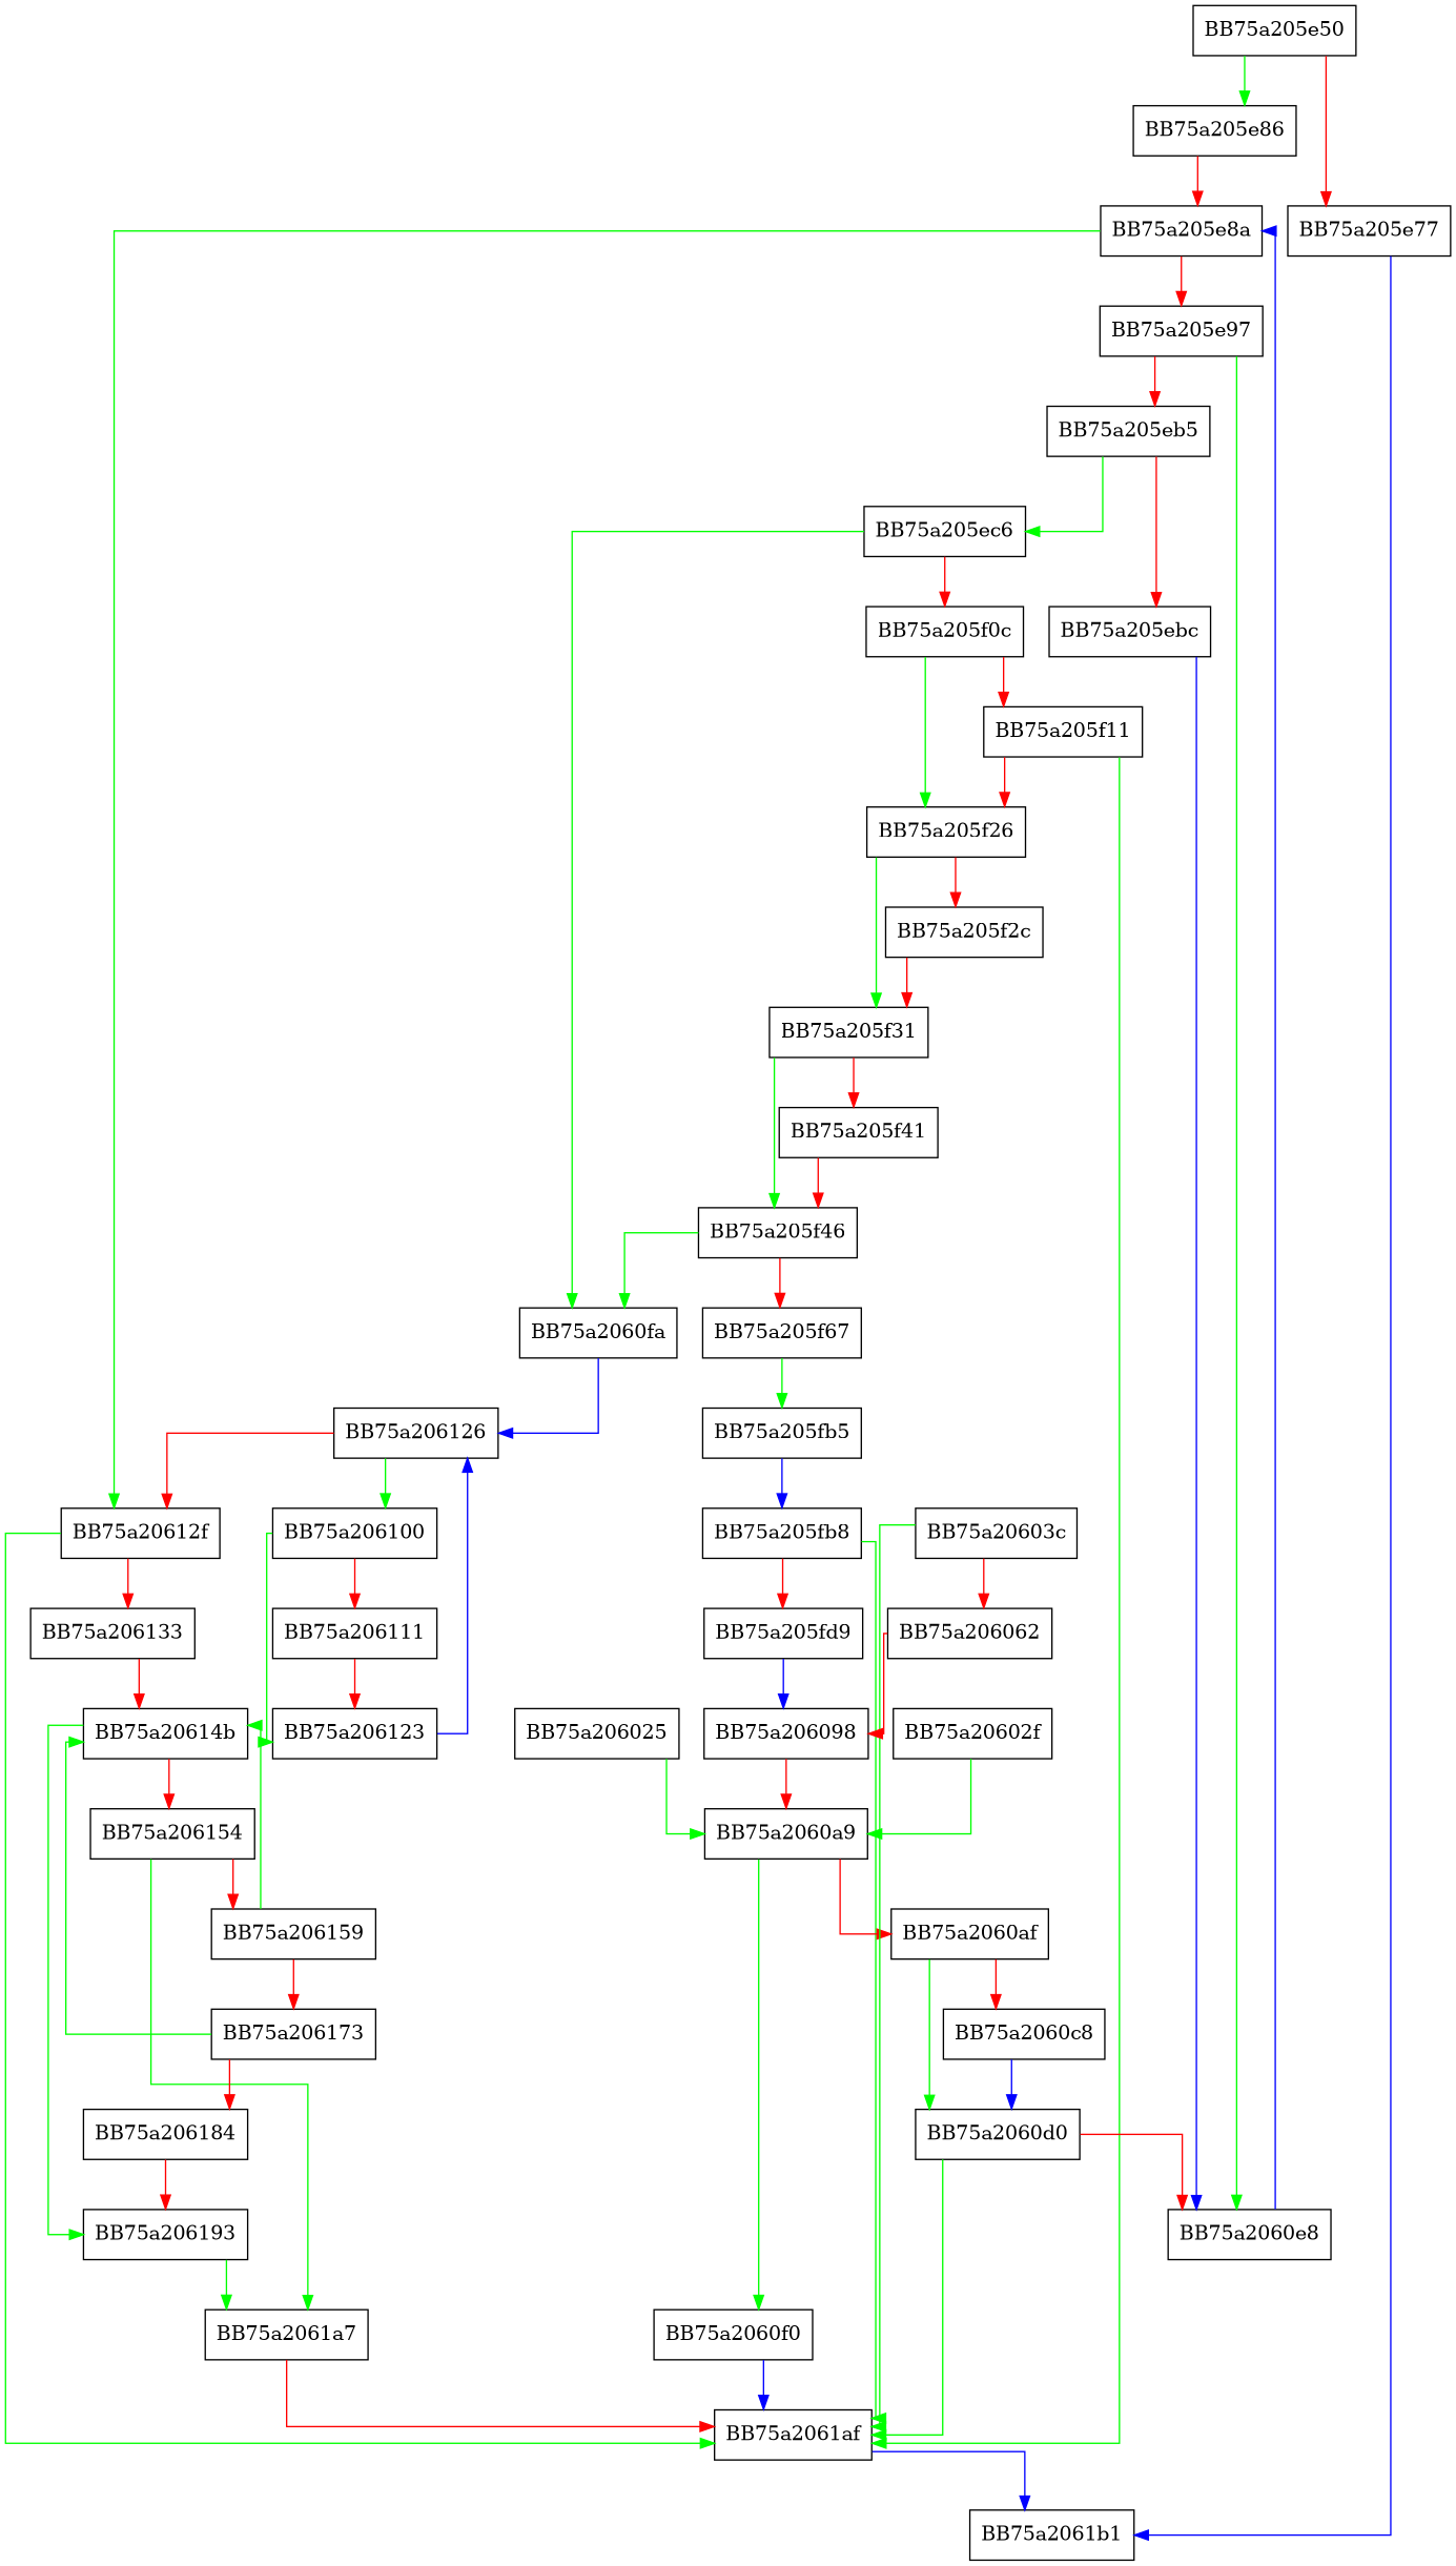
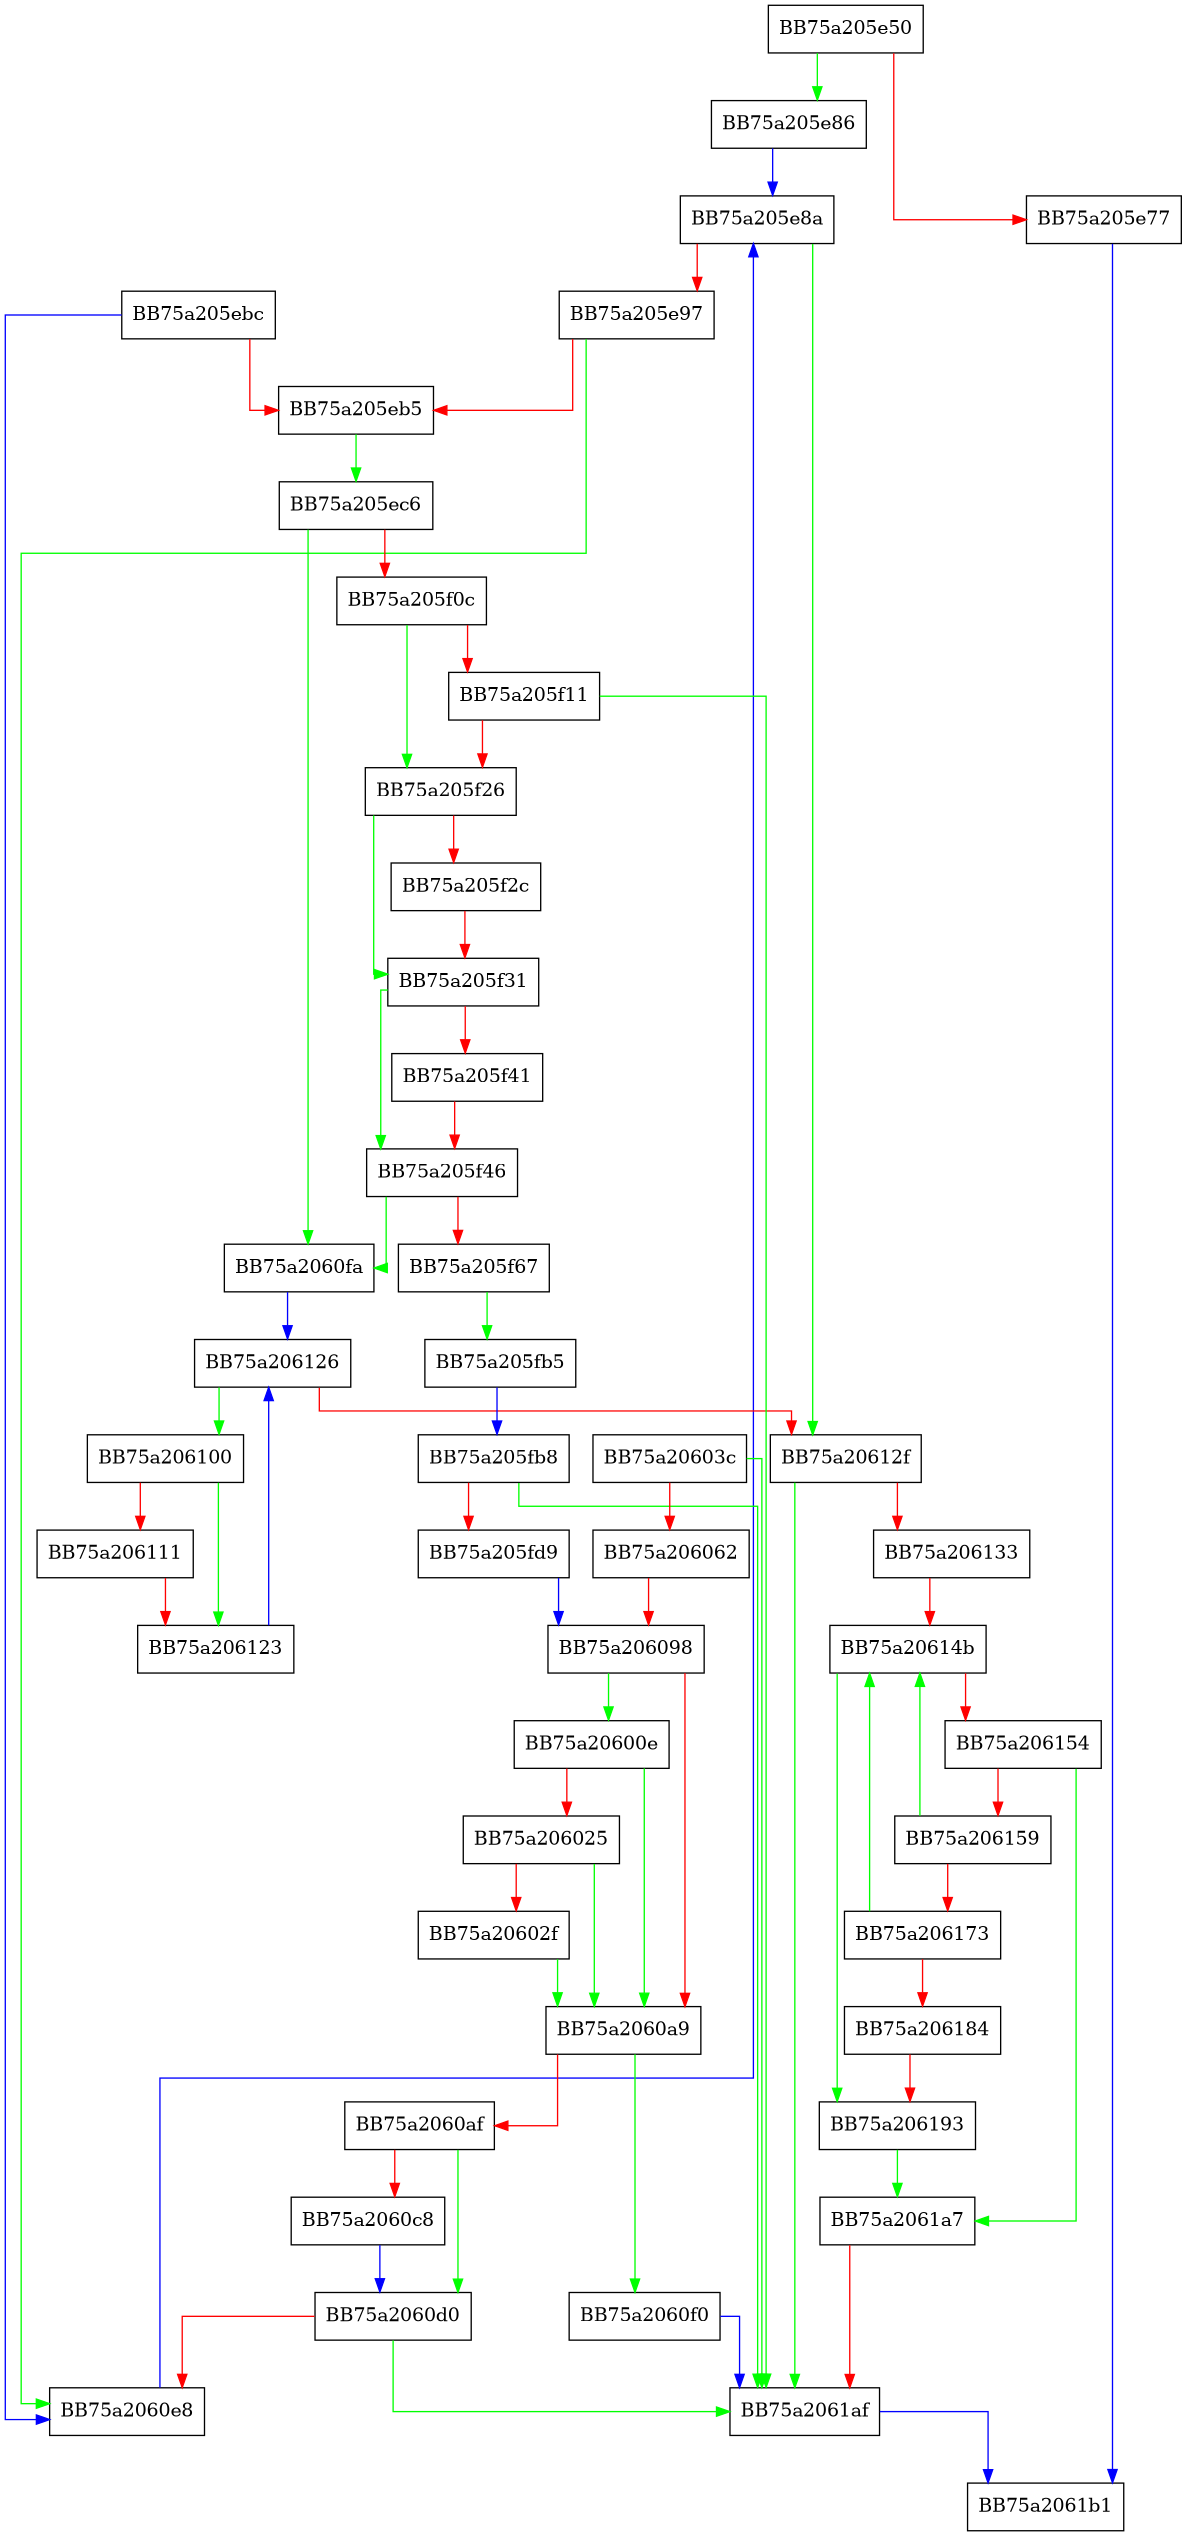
  digraph {
    splines=ortho
    node [shape=box]
    edge [color=red]
    BB75a205e50
    BB75a205e86
    BB75a205e77
    BB75a205e8a
    BB75a2061b1
    BB75a20612f
    BB75a205e97
    BB75a2061af
    BB75a206133
    BB75a2060e8
    BB75a205eb5
    BB75a20614b
    BB75a205ec6
    BB75a205ebc
    BB75a2060fa
    BB75a205f0c
    BB75a206126
    BB75a205f26
    BB75a205f11
    BB75a206100
    BB75a205f31
    BB75a205f2c
    BB75a205f46
    BB75a205f41
    BB75a205f67
    BB75a205fb5
    BB75a205fb8
    BB75a205fd9
    BB75a206098
+   BB75a20600e
    BB75a2060a9
    BB75a206025
    BB75a2060f0
    BB75a2060af
    BB75a20602f
    BB75a2060d0
    BB75a2060c8
    BB75a20603c
    BB75a206062
    BB75a206123
    BB75a206111
    BB75a206193
    BB75a206154
    BB75a2061a7
    BB75a206159
    BB75a206173
    BB75a206184
    BB75a205e50 -> BB75a205e86 [color=green]
    BB75a205e50 -> BB75a205e77
-   BB75a205e86 -> BB75a205e8a
+   BB75a205e86 -> BB75a205e8a [color=blue]
    BB75a205e77 -> BB75a2061b1 [color=blue]
    BB75a205e8a -> BB75a20612f [color=green]
    BB75a205e8a -> BB75a205e97
    BB75a20612f -> BB75a2061af [color=green]
    BB75a20612f -> BB75a206133
    BB75a205e97 -> BB75a2060e8 [color=green]
    BB75a205e97 -> BB75a205eb5
    BB75a2061af -> BB75a2061b1 [color=blue]
    BB75a206133 -> BB75a20614b
    BB75a2060e8 -> BB75a205e8a [color=blue]
    BB75a205eb5 -> BB75a205ec6 [color=green]
-   BB75a205eb5 -> BB75a205ebc
+   BB75a205ebc -> BB75a205eb5
    BB75a20614b -> BB75a206193 [color=green]
    BB75a20614b -> BB75a206154
    BB75a205ec6 -> BB75a2060fa [color=green]
    BB75a205ec6 -> BB75a205f0c
    BB75a205ebc -> BB75a2060e8 [color=blue]
    BB75a2060fa -> BB75a206126 [color=blue]
    BB75a205f0c -> BB75a205f26 [color=green]
    BB75a205f0c -> BB75a205f11
    BB75a206126 -> BB75a20612f
    BB75a206126 -> BB75a206100 [color=green]
    BB75a205f26 -> BB75a205f31 [color=green]
    BB75a205f26 -> BB75a205f2c
    BB75a205f11 -> BB75a2061af [color=green]
    BB75a205f11 -> BB75a205f26
    BB75a206100 -> BB75a206123 [color=green]
    BB75a206100 -> BB75a206111
    BB75a205f31 -> BB75a205f46 [color=green]
    BB75a205f31 -> BB75a205f41
    BB75a205f2c -> BB75a205f31
    BB75a205f46 -> BB75a2060fa [color=green]
    BB75a205f46 -> BB75a205f67
    BB75a205f41 -> BB75a205f46
    BB75a205f67 -> BB75a205fb5 [color=green]
    BB75a205fb5 -> BB75a205fb8 [color=blue]
    BB75a205fb8 -> BB75a2061af [color=green]
    BB75a205fb8 -> BB75a205fd9
    BB75a205fd9 -> BB75a206098 [color=blue]
+   BB75a206098 -> BB75a20600e [color=green]
    BB75a206098 -> BB75a2060a9
+   BB75a20600e -> BB75a2060a9 [color=green]
+   BB75a20600e -> BB75a206025
    BB75a2060a9 -> BB75a2060f0 [color=green]
    BB75a2060a9 -> BB75a2060af
    BB75a206025 -> BB75a2060a9 [color=green]
+   BB75a206025 -> BB75a20602f
    BB75a2060f0 -> BB75a2061af [color=blue]
    BB75a2060af -> BB75a2060d0 [color=green]
    BB75a2060af -> BB75a2060c8
    BB75a20602f -> BB75a2060a9 [color=green]
    BB75a2060d0 -> BB75a2061af [color=green]
    BB75a2060d0 -> BB75a2060e8
    BB75a2060c8 -> BB75a2060d0 [color=blue]
    BB75a20603c -> BB75a2061af [color=green]
    BB75a20603c -> BB75a206062
    BB75a206062 -> BB75a206098
    BB75a206123 -> BB75a206126 [color=blue]
    BB75a206111 -> BB75a206123
    BB75a206193 -> BB75a2061a7 [color=green]
    BB75a206154 -> BB75a2061a7 [color=green]
    BB75a206154 -> BB75a206159
    BB75a2061a7 -> BB75a2061af
    BB75a206159 -> BB75a20614b [color=green]
    BB75a206159 -> BB75a206173
    BB75a206173 -> BB75a20614b [color=green]
    BB75a206173 -> BB75a206184
    BB75a206184 -> BB75a206193
  }
